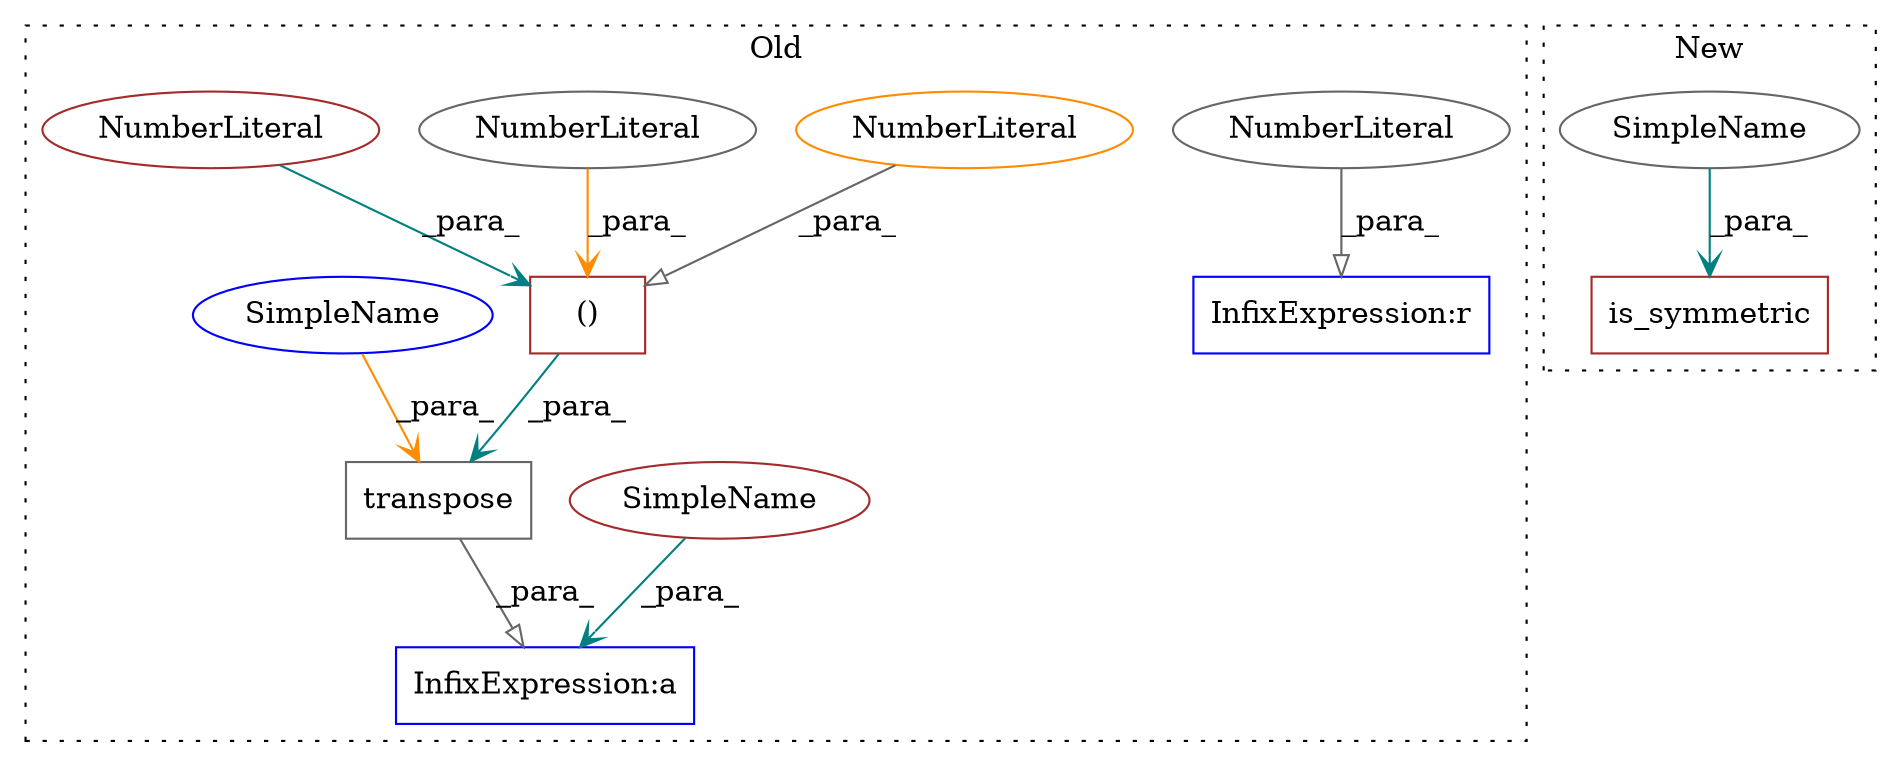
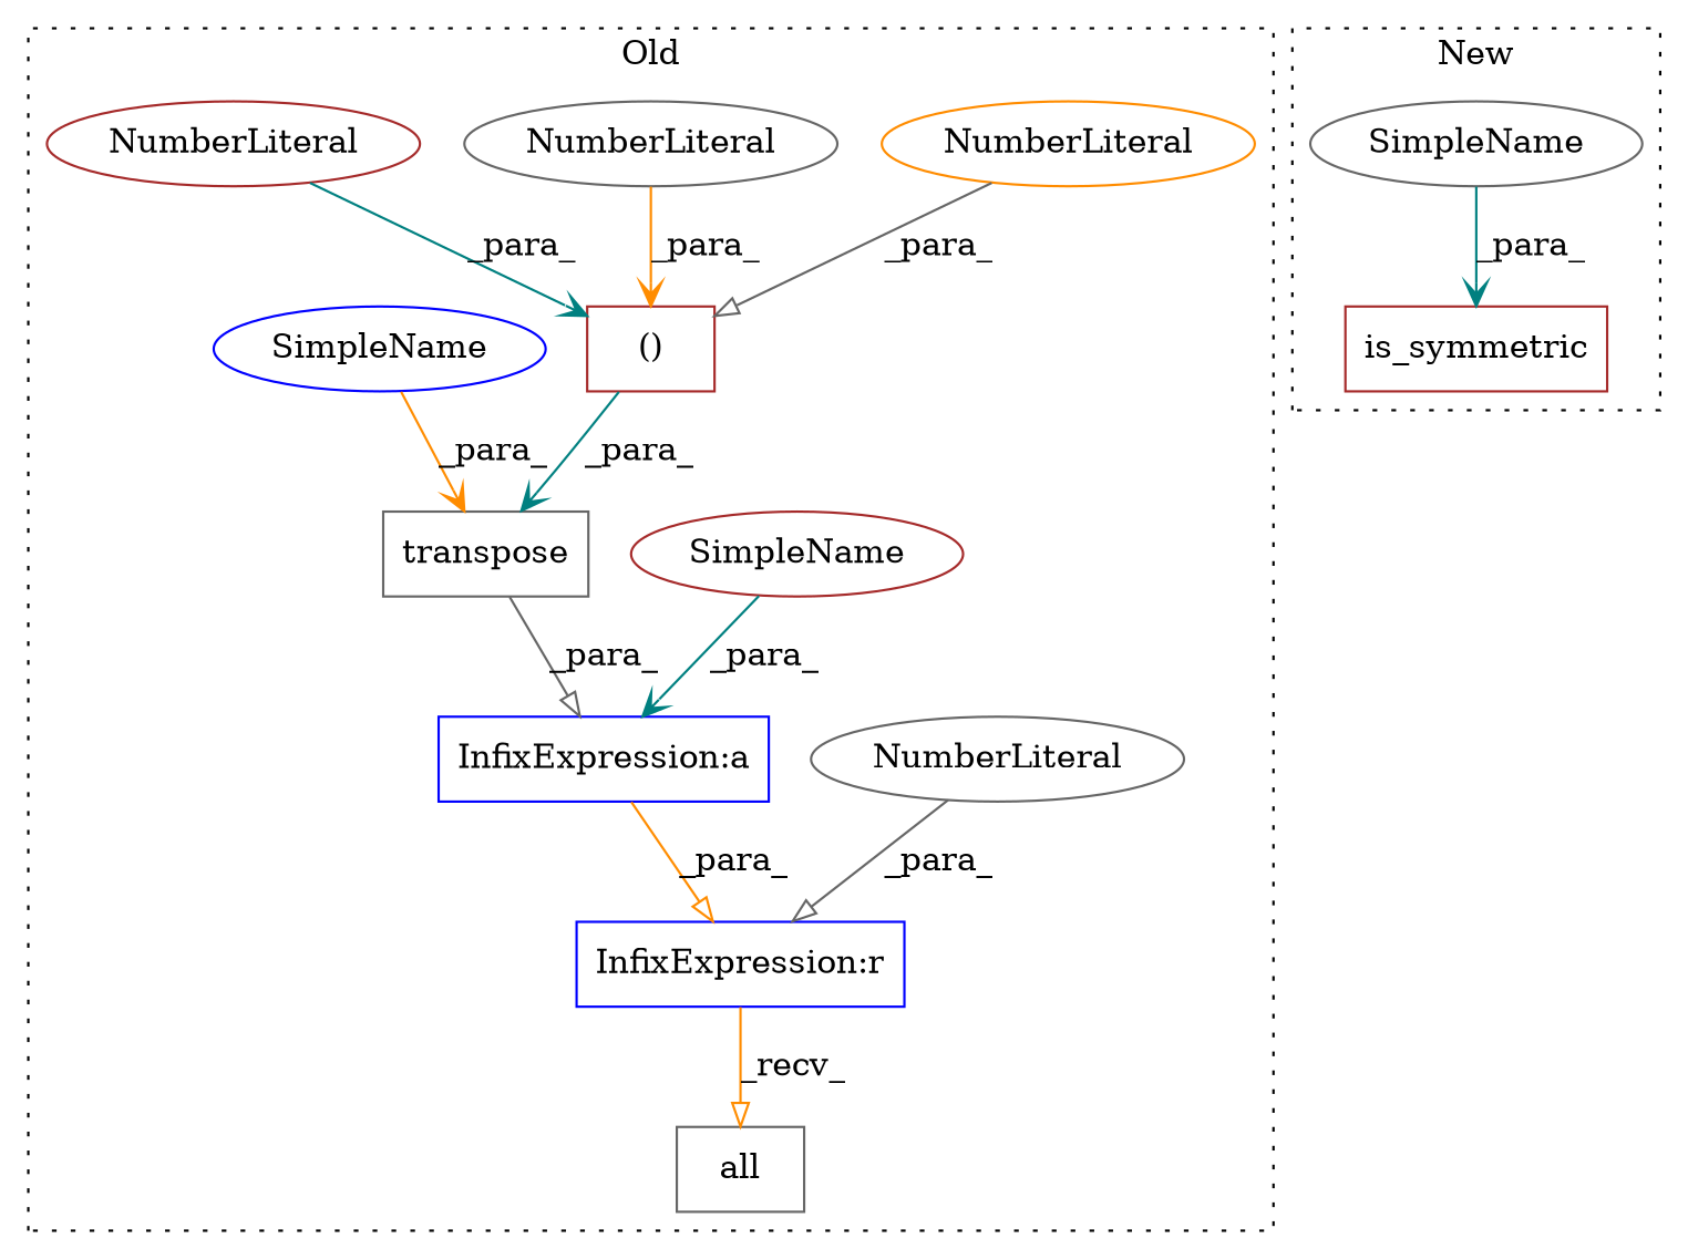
  digraph {
    node [a=34 color=gray40 l=5 s=2046 shape=ellipse]
    edge [arrowhead=vee color=teal]
    n1 [a=106 color=brown l=29 label="()" shape=box]
+   n2 [a=32 label=all s=2085 shape=box]
    n3 [a=27 color=blue l=3 label="InfixExpression:a" s=2016 shape=box]
    n4 [a=27 color=blue l=4 label="InfixExpression:r" s=2078 shape=box]
    n5 [l=1 label=NumberLiteral s=2082]
    n6 [color=darkorange l=1 label=NumberLiteral s=2074]
    n7 [l=1 label=NumberLiteral]
    n8 [color=brown l=1 label=NumberLiteral s=2060]
    n9 [a=32 l="10,2" label=transpose s="2025,2075" shape=box]
    n10 [a=42 color=brown label=SimpleName s=2011]
    n11 [a=42 color=blue label=SimpleName s=2035]
    n12 [a=32 color=brown l="13,1" label=is_symmetric s="2099,2117" shape=box]
    n13 [a=42 label=SimpleName s=2112]
    subgraph cluster_1 {
      label=Old
      style=dotted
      n1
+     n2
      n3
      n4
      n5
      n6
      n7
      n8
      n9
      n10
      n11
    }
    subgraph cluster_2 {
      label=New
      style=dotted
      n12
      n13
    }
    n1 -> n9 [label=_para_]
+   n3 -> n4 [arrowhead=onormal color=darkorange label=_para_]
+   n4 -> n2 [arrowhead=onormal color=darkorange label=_recv_]
    n5 -> n4 [arrowhead=onormal color=gray40 label=_para_]
    n6 -> n1 [arrowhead=onormal color=gray40 label=_para_]
    n7 -> n1 [color=darkorange label=_para_]
    n8 -> n1 [label=_para_]
    n9 -> n3 [arrowhead=onormal color=gray40 label=_para_]
    n10 -> n3 [label=_para_]
    n11 -> n9 [color=darkorange label=_para_]
    n13 -> n12 [label=_para_]
  }
